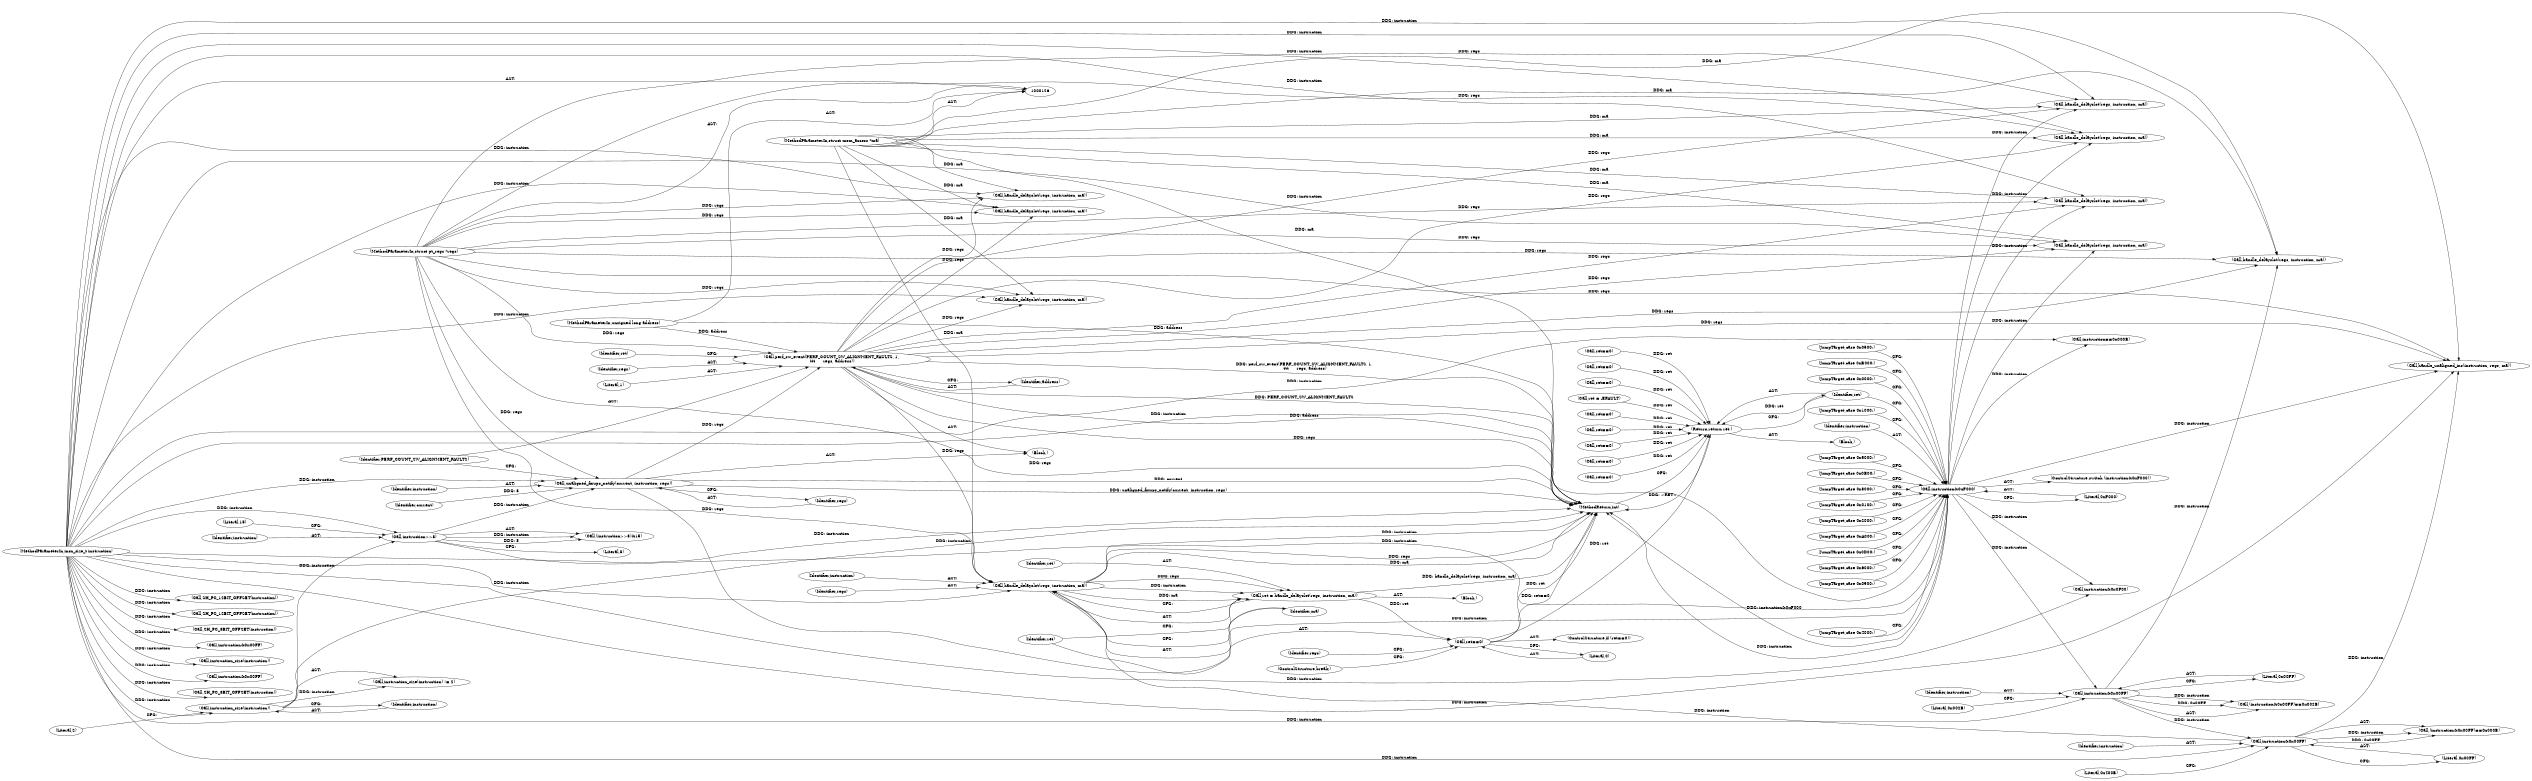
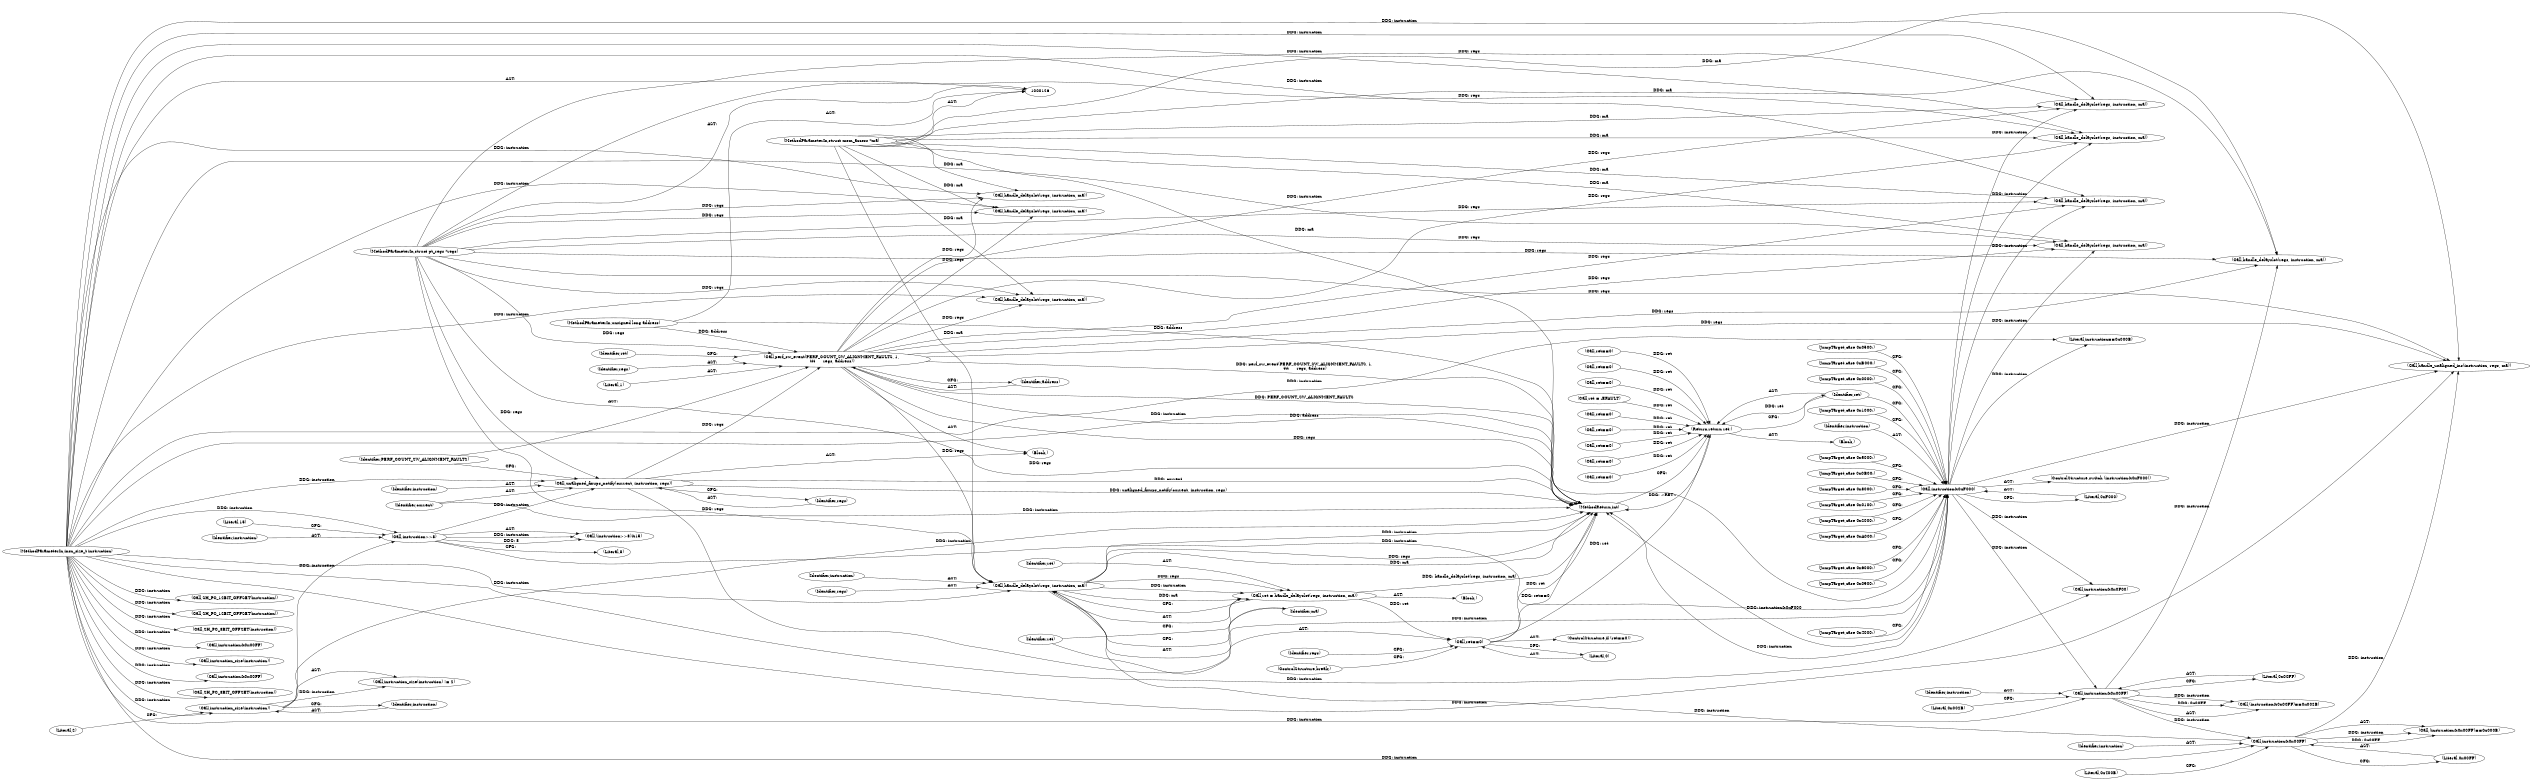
  digraph {
    rankdir=LR
    n1 [label="(Call,handle_delayslot(regs, instruction, ma))"]
    n2 [label="(Call,ret = handle_delayslot(regs, instruction, ma))"]
    n3 [label="(MethodReturn,int)"]
    n4 [label="(Identifier,ma)"]
    n5 [label="(Call,ret==0)"]
    n6 [label="(Block,)"]
    n7 [label="(Return,return ret;)"]
    n8 [label="(Call,perf_sw_event(PERF_COUNT_SW_ALIGNMENT_FAULTS, 1,\n \t\t\t      regs, address))"]
    n9 [label="(Call,handle_delayslot(regs, instruction, ma))"]
    n10 [label="(Call,handle_delayslot(regs, instruction, ma))"]
    n11 [label="(Call,handle_delayslot(regs, instruction, ma))"]
    n12 [label="(Call,handle_delayslot(regs, instruction, ma))"]
    n13 [label="(Call,handle_delayslot(regs, instruction, ma))"]
    n14 [label="(Call,handle_delayslot(regs, instruction, ma))"]
    n15 [label="(Identifier,address)"]
    n16 [label="(Call,handle_delayslot(regs, instruction, ma))"]
    n17 [label="(Block,)"]
    n18 [label="(Call,handle_unaligned_ins(instruction, regs, ma))"]
    n19 [label="(Call,handle_delayslot(regs, instruction, ma))"]
    n20 [label="(Call,unaligned_fixups_notify(current, instruction, regs))"]
    n21 [label="(Call,instruction&0xF000)"]
    n22 [label="(Identifier,regs)"]
    n23 [label="(Call,instruction&0x00FF)"]
-   n24 [label="(Call,instruction==0x000B)"]
+   n24 [label="(Literal,instruction==0x000B)"]
    n25 [label="(Call,instruction&0x0F00)"]
    n26 [label="(ControlStructure,switch (instruction&0xF000))"]
    n27 [label="(Literal,0xF000)"]
    n28 [label="(Call,instruction>>8)"]
    n29 [label="(Literal,8)"]
    n30 [label="(Call,(instruction>>8)&15)"]
    n31 [label="(Call,instruction_size(instruction))"]
    n32 [label="(Call,instruction_size(instruction) != 2)"]
    n33 [label="(Identifier,instruction)"]
    n34 [label="(MethodParameterIn,insn_size_t instruction)"]
    n35 [label="(Call,instruction&0x00FF)"]
    n36 [label="(Call,SH_PC_12BIT_OFFSET(instruction))"]
    n37 [label="(Call,SH_PC_12BIT_OFFSET(instruction))"]
    n38 [label="(Call,SH_PC_8BIT_OFFSET(instruction))"]
    n39 [label="(Call,instruction&0x00FF)"]
    n40 [label="(Call,instruction_size(instruction))"]
    n41 [label="(Call,instruction&0x00FF)"]
    n42 [label="(Call,SH_PC_8BIT_OFFSET(instruction))"]
    1000126
    n44 [label="(Call,(instruction&0x00FF)==0x000B)"]
    n45 [label="(Literal,0x00FF)"]
    n46 [label="(Literal,0x00FF)"]
    n47 [label="(Call,(instruction&0x00FF)==0x002B)"]
    n48 [label="(MethodParameterIn,struct pt_regs *regs)"]
    n49 [label="(MethodParameterIn,unsigned long address)"]
    n50 [label="(MethodParameterIn,struct mem_access *ma)"]
    n51 [label="(ControlStructure,if (ret==0))"]
    n52 [label="(Literal,0)"]
    n53 [label="(Block,)"]
    n54 [label="(Identifier,ret)"]
    n55 [label="(JumpTarget,case 0x0000:)"]
    n56 [label="(Literal,2)"]
    n57 [label="(ControlStructure,break;)"]
    n58 [label="(JumpTarget,case 0x1000:)"]
    n59 [label="(Literal,0x400B)"]
    n60 [label="(Identifier,instruction)"]
    n61 [label="(Literal,15)"]
    n62 [label="(Identifier,regs)"]
    n63 [label="(JumpTarget,case 0x5000:)"]
    n64 [label="(Call,ret==0)"]
    n65 [label="(JumpTarget,case 0x0B00:)"]
    n66 [label="(Literal,0x002B)"]
    n67 [label="(JumpTarget,case 0x8000:)"]
    n68 [label="(Call,ret==0)"]
    n69 [label="(Identifier,current)"]
    n70 [label="(Identifier,instruction)"]
    n71 [label="(Call,ret==0)"]
    n72 [label="(Identifier,instruction)"]
    n73 [label="(Identifier,regs)"]
    n74 [label="(Identifier,ret)"]
    n75 [label="(JumpTarget,case 0x0100:)"]
    n76 [label="(JumpTarget,case 0x2000:)"]
    n77 [label="(Call,ret = -EFAULT)"]
    n78 [label="(JumpTarget,case 0xA000:)"]
    n79 [label="(Identifier,regs)"]
    n80 [label="(Identifier,instruction)"]
    n81 [label="(Identifier,ret)"]
-   n82 [label="(JumpTarget,case 0x0D00:)"]
    n83 [label="(JumpTarget,case 0x6000:)"]
    n84 [label="(Identifier,PERF_COUNT_SW_ALIGNMENT_FAULTS)"]
    n85 [label="(Identifier,instruction)"]
    n86 [label="(Call,ret==0)"]
    n87 [label="(Call,ret==0)"]
    n88 [label="(JumpTarget,case 0x0900:)"]
    n89 [label="(Call,ret==0)"]
    n90 [label="(Literal,1)"]
    n91 [label="(Call,ret==0)"]
    n92 [label="(JumpTarget,case 0x4000:)"]
    n93 [label="(Identifier,instruction)"]
    n94 [label="(JumpTarget,case 0x0500:)"]
    n95 [label="(JumpTarget,case 0xB000:)"]
    n96 [label="(Call,ret==0)"]
    n97 [label="(Identifier,ret)"]
    n1 -> n2 [label="AST: "]
    n1 -> n2 [label="DDG: regs"]
    n1 -> n2 [label="DDG: instruction"]
    n1 -> n2 [label="DDG: ma"]
    n1 -> n3 [label="DDG: regs"]
    n1 -> n3 [label="DDG: ma"]
    n1 -> n3 [label="DDG: instruction"]
    n1 -> n4 [label="CFG: "]
    n2 -> n1 [label="CFG: "]
    n2 -> n3 [label="DDG: handle_delayslot(regs, instruction, ma)"]
    n2 -> n5 [label="DDG: ret"]
    n2 -> n6 [label="AST: "]
    n3 -> n7 [label="CFG: "]
    n4 -> n1 [label="AST: "]
    n5 -> n3 [label="DDG: ret"]
    n5 -> n3 [label="DDG: ret==0"]
    n5 -> n7 [label="DDG: ret"]
    n5 -> n51 [label="AST: "]
    n5 -> n52 [label="CFG: "]
    n7 -> n3 [label="DDG: <RET>"]
    n7 -> n53 [label="AST: "]
    n7 -> n54 [label="CFG: "]
    n8 -> n1 [label="DDG: regs"]
    n8 -> n3 [label="DDG: regs"]
    n8 -> n3 [label="DDG: perf_sw_event(PERF_COUNT_SW_ALIGNMENT_FAULTS, 1,\n \t\t\t      regs, address)"]
    n8 -> n3 [label="DDG: PERF_COUNT_SW_ALIGNMENT_FAULTS"]
    n8 -> n3 [label="DDG: address"]
    n8 -> n9 [label="DDG: regs"]
    n8 -> n10 [label="DDG: regs"]
    n8 -> n11 [label="DDG: regs"]
    n8 -> n12 [label="DDG: regs"]
    n8 -> n13 [label="DDG: regs"]
    n8 -> n14 [label="DDG: regs"]
    n8 -> n15 [label="CFG: "]
    n8 -> n16 [label="DDG: regs"]
    n8 -> n17 [label="AST: "]
    n8 -> n18 [label="DDG: regs"]
    n8 -> n19 [label="DDG: regs"]
    n15 -> n8 [label="AST: "]
    n20 -> n3 [label="DDG: current"]
    n20 -> n3 [label="DDG: unaligned_fixups_notify(current, instruction, regs)"]
    n20 -> n8 [label="DDG: regs"]
    n20 -> n17 [label="AST: "]
    n20 -> n21 [label="DDG: instruction"]
    n20 -> n22 [label="CFG: "]
    n21 -> n3 [label="DDG: instruction&0xF000"]
    n21 -> n3 [label="DDG: instruction"]
    n21 -> n11 [label="DDG: instruction"]
    n21 -> n12 [label="DDG: instruction"]
    n21 -> n16 [label="DDG: instruction"]
    n21 -> n18 [label="DDG: instruction"]
    n21 -> n19 [label="DDG: instruction"]
    n21 -> n23 [label="DDG: instruction"]
    n21 -> n24 [label="DDG: instruction"]
    n21 -> n25 [label="DDG: instruction"]
    n21 -> n26 [label="AST: "]
    n21 -> n27 [label="CFG: "]
    n22 -> n20 [label="AST: "]
    n23 -> n9 [label="DDG: instruction"]
    n23 -> n35 [label="DDG: instruction"]
    n23 -> n46 [label="CFG: "]
    n23 -> n47 [label="AST: "]
    n23 -> n47 [label="DDG: instruction"]
    n23 -> n47 [label="DDG: 0x00FF"]
    n27 -> n21 [label="AST: "]
    n28 -> n20 [label="DDG: instruction"]
    n28 -> n21 [label="DDG: instruction"]
    n28 -> n29 [label="CFG: "]
    n28 -> n30 [label="AST: "]
    n28 -> n30 [label="DDG: instruction"]
    n28 -> n30 [label="DDG: 8"]
    n31 -> n3 [label="DDG: instruction"]
    n31 -> n28 [label="DDG: instruction"]
    n31 -> n32 [label="AST: "]
    n31 -> n32 [label="DDG: instruction"]
    n31 -> n33 [label="CFG: "]
    n33 -> n31 [label="AST: "]
    n34 -> n1 [label="DDG: instruction"]
-   n34 -> n3 [label="DDG: instruction"]
+   n69 -> n3 [label="DDG: instruction"]
    n34 -> n9 [label="DDG: instruction"]
    n34 -> n10 [label="DDG: instruction"]
    n34 -> n11 [label="DDG: instruction"]
    n34 -> n12 [label="DDG: instruction"]
    n34 -> n13 [label="DDG: instruction"]
    n34 -> n14 [label="DDG: instruction"]
    n34 -> n16 [label="DDG: instruction"]
    n34 -> n18 [label="DDG: instruction"]
    n34 -> n19 [label="DDG: instruction"]
    n34 -> n20 [label="DDG: instruction"]
    n34 -> n21 [label="DDG: instruction"]
    n34 -> n23 [label="DDG: instruction"]
    n34 -> n24 [label="DDG: instruction"]
    n34 -> n25 [label="DDG: instruction"]
    n34 -> n28 [label="DDG: instruction"]
    n34 -> n31 [label="DDG: instruction"]
    n34 -> n35 [label="DDG: instruction"]
    n34 -> n36 [label="DDG: instruction"]
    n34 -> n37 [label="DDG: instruction"]
    n34 -> n38 [label="DDG: instruction"]
    n34 -> n39 [label="DDG: instruction"]
    n34 -> n40 [label="DDG: instruction"]
    n34 -> n41 [label="DDG: instruction"]
    n34 -> n42 [label="DDG: instruction"]
    n34 -> 1000126 [label="AST: "]
    n35 -> n1 [label="DDG: instruction"]
    n35 -> n18 [label="DDG: instruction"]
    n35 -> n44 [label="AST: "]
    n35 -> n44 [label="DDG: instruction"]
    n35 -> n44 [label="DDG: 0x00FF"]
    n35 -> n45 [label="CFG: "]
    n45 -> n35 [label="AST: "]
    n46 -> n23 [label="AST: "]
    n48 -> n1 [label="DDG: regs"]
    n48 -> n3 [label="DDG: regs"]
    n48 -> n8 [label="DDG: regs"]
    n48 -> n9 [label="DDG: regs"]
    n48 -> n10 [label="DDG: regs"]
    n48 -> n11 [label="DDG: regs"]
    n48 -> n12 [label="DDG: regs"]
    n48 -> n13 [label="DDG: regs"]
    n48 -> n14 [label="DDG: regs"]
    n48 -> n16 [label="DDG: regs"]
    n48 -> n18 [label="DDG: regs"]
    n48 -> n19 [label="DDG: regs"]
    n48 -> n20 [label="DDG: regs"]
    n48 -> 1000126 [label="AST: "]
    n49 -> n3 [label="DDG: address"]
    n49 -> n8 [label="DDG: address"]
    n49 -> 1000126 [label="AST: "]
    n50 -> n1 [label="DDG: ma"]
    n50 -> n3 [label="DDG: ma"]
    n50 -> n9 [label="DDG: ma"]
    n50 -> n10 [label="DDG: ma"]
    n50 -> n11 [label="DDG: ma"]
    n50 -> n12 [label="DDG: ma"]
    n50 -> n13 [label="DDG: ma"]
    n50 -> n14 [label="DDG: ma"]
    n50 -> n16 [label="DDG: ma"]
    n50 -> n18 [label="DDG: ma"]
    n50 -> n19 [label="DDG: ma"]
    n50 -> 1000126 [label="AST: "]
    n52 -> n5 [label="AST: "]
    n54 -> n7 [label="AST: "]
    n54 -> n7 [label="DDG: ret"]
    n54 -> n21 [label="CFG: "]
    n55 -> n21 [label="CFG: "]
    n56 -> n31 [label="CFG: "]
    n57 -> n5 [label="CFG: "]
    n58 -> n21 [label="CFG: "]
    n59 -> n35 [label="CFG: "]
    n60 -> n21 [label="AST: "]
    n61 -> n28 [label="CFG: "]
    n62 -> n8 [label="AST: "]
    n63 -> n21 [label="CFG: "]
    n64 -> n7 [label="DDG: ret"]
    n65 -> n21 [label="CFG: "]
    n66 -> n23 [label="CFG: "]
    n67 -> n21 [label="CFG: "]
    n68 -> n7 [label="DDG: ret"]
-   n69 -> n20 [label="DDG: 8"]
+   n69 -> n20 [label="AST: "]
    n70 -> n23 [label="AST: "]
    n71 -> n7 [label="DDG: ret"]
    n72 -> n35 [label="AST: "]
    n73 -> n1 [label="AST: "]
    n74 -> n2 [label="AST: "]
    n75 -> n21 [label="CFG: "]
    n76 -> n21 [label="CFG: "]
    n77 -> n7 [label="DDG: ret"]
    n78 -> n21 [label="CFG: "]
    n79 -> n5 [label="CFG: "]
    n80 -> n20 [label="AST: "]
    n81 -> n2 [label="CFG: "]
    n81 -> n5 [label="AST: "]
-   n82 -> n21 [label="CFG: "]
    n83 -> n21 [label="CFG: "]
    n84 -> n8 [label="AST: "]
    n84 -> n20 [label="CFG: "]
    n85 -> n28 [label="AST: "]
    n86 -> n7 [label="DDG: ret"]
    n87 -> n7 [label="DDG: ret"]
    n88 -> n21 [label="CFG: "]
    n89 -> n7 [label="DDG: ret"]
    n90 -> n8 [label="AST: "]
    n91 -> n7 [label="DDG: ret"]
    n92 -> n21 [label="CFG: "]
    n93 -> n1 [label="AST: "]
    n94 -> n21 [label="CFG: "]
    n95 -> n21 [label="CFG: "]
    n96 -> n7 [label="DDG: ret"]
    n97 -> n8 [label="CFG: "]
  }
